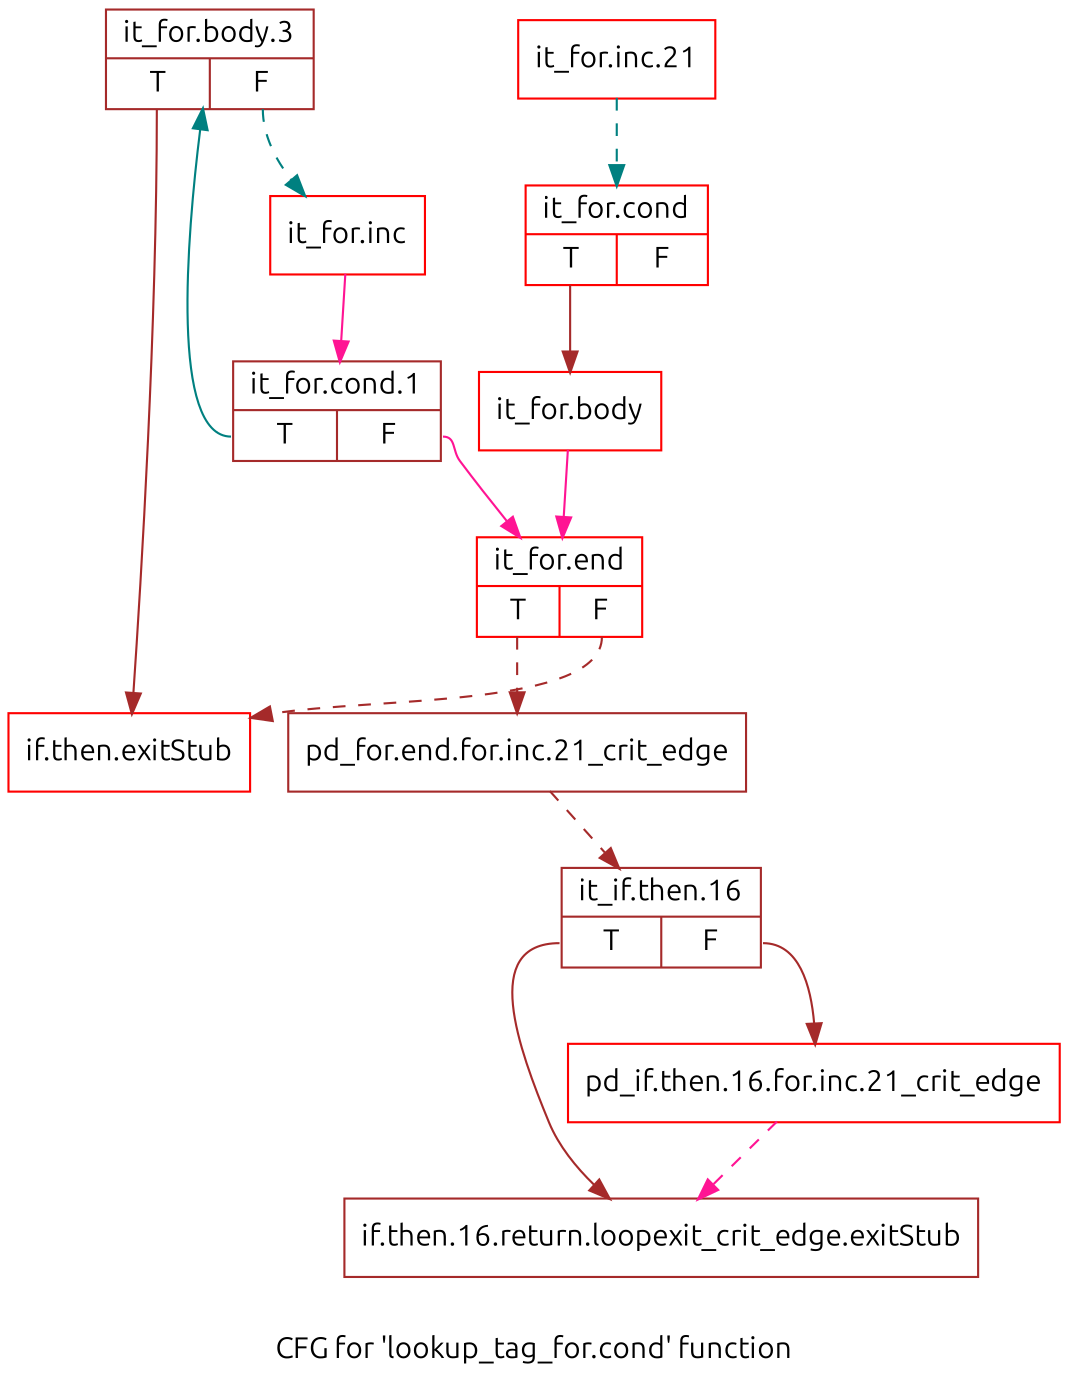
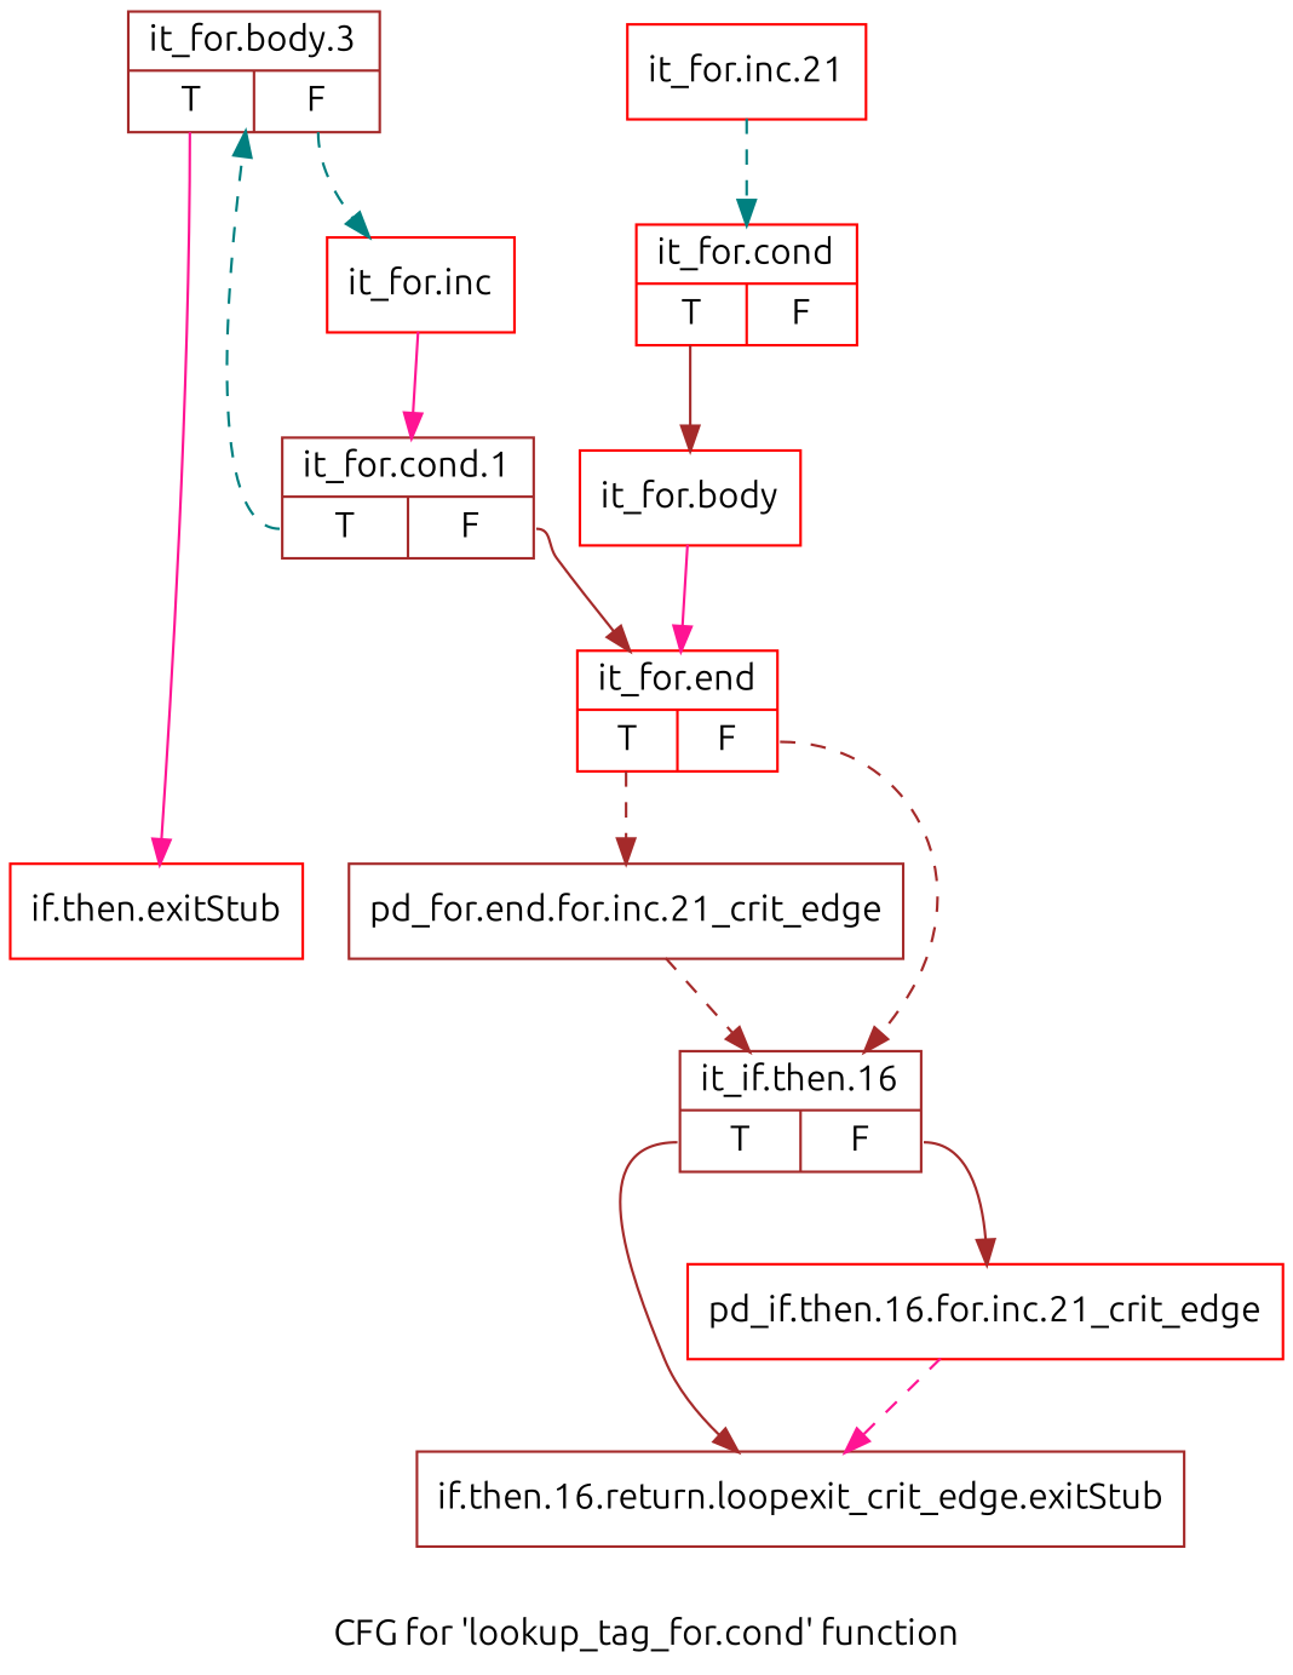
  digraph {
    fontname=Ubuntu
    label="CFG for 'lookup_tag_for.cond' function"
    node [color=red fontname=Ubuntu shape=record]
    edge [color=brown fontname=Ubuntu style=solid]
    n1 [label="{it_for.cond|{<s0>T|<s1>F}}"]
    n2 [label="{it_for.body}"]
    n3 [label="{it_for.end|{<s0>T|<s1>F}}"]
    n4 [color=brown label="{if.then.16.return.loopexit_crit_edge.exitStub}"]
    n5 [label="{if.then.exitStub}"]
    n6 [color=brown label="{it_for.cond.1|{<s0>T|<s1>F}}"]
    n7 [color=brown label="{it_for.body.3|{<s0>T|<s1>F}}"]
    n8 [label="{it_for.inc}"]
    n9 [color=brown label="{pd_for.end.for.inc.21_crit_edge}"]
    n10 [color=brown label="{it_if.then.16|{<s0>T|<s1>F}}"]
    n11 [label="{pd_if.then.16.for.inc.21_crit_edge}"]
    n12 [label="{it_for.inc.21}"]
    n1 -> n2 [tailport=s0]
    n2 -> n3 [color=deeppink]
    n3 -> n9 [style=dashed tailport=s0]
-   n3 -> n5 [style=dashed tailport=s1]
-   n6 -> n3 [color=deeppink tailport=s1]
-   n6 -> n7 [color=teal tailport=s0]
-   n7 -> n5 [tailport=s0]
+   n3 -> n10 [style=dashed tailport=s1]
+   n6 -> n3 [tailport=s1]
+   n6 -> n7 [color=teal style=dashed tailport=s0]
+   n7 -> n5 [color=deeppink tailport=s0]
    n7 -> n8 [color=teal style=dashed tailport=s1]
    n8 -> n6 [color=deeppink]
    n9 -> n10 [style=dashed]
    n10 -> n4 [tailport=s0]
    n10 -> n11 [tailport=s1]
    n11 -> n4 [color=deeppink style=dashed]
    n12 -> n1 [color=teal style=dashed]
  }
